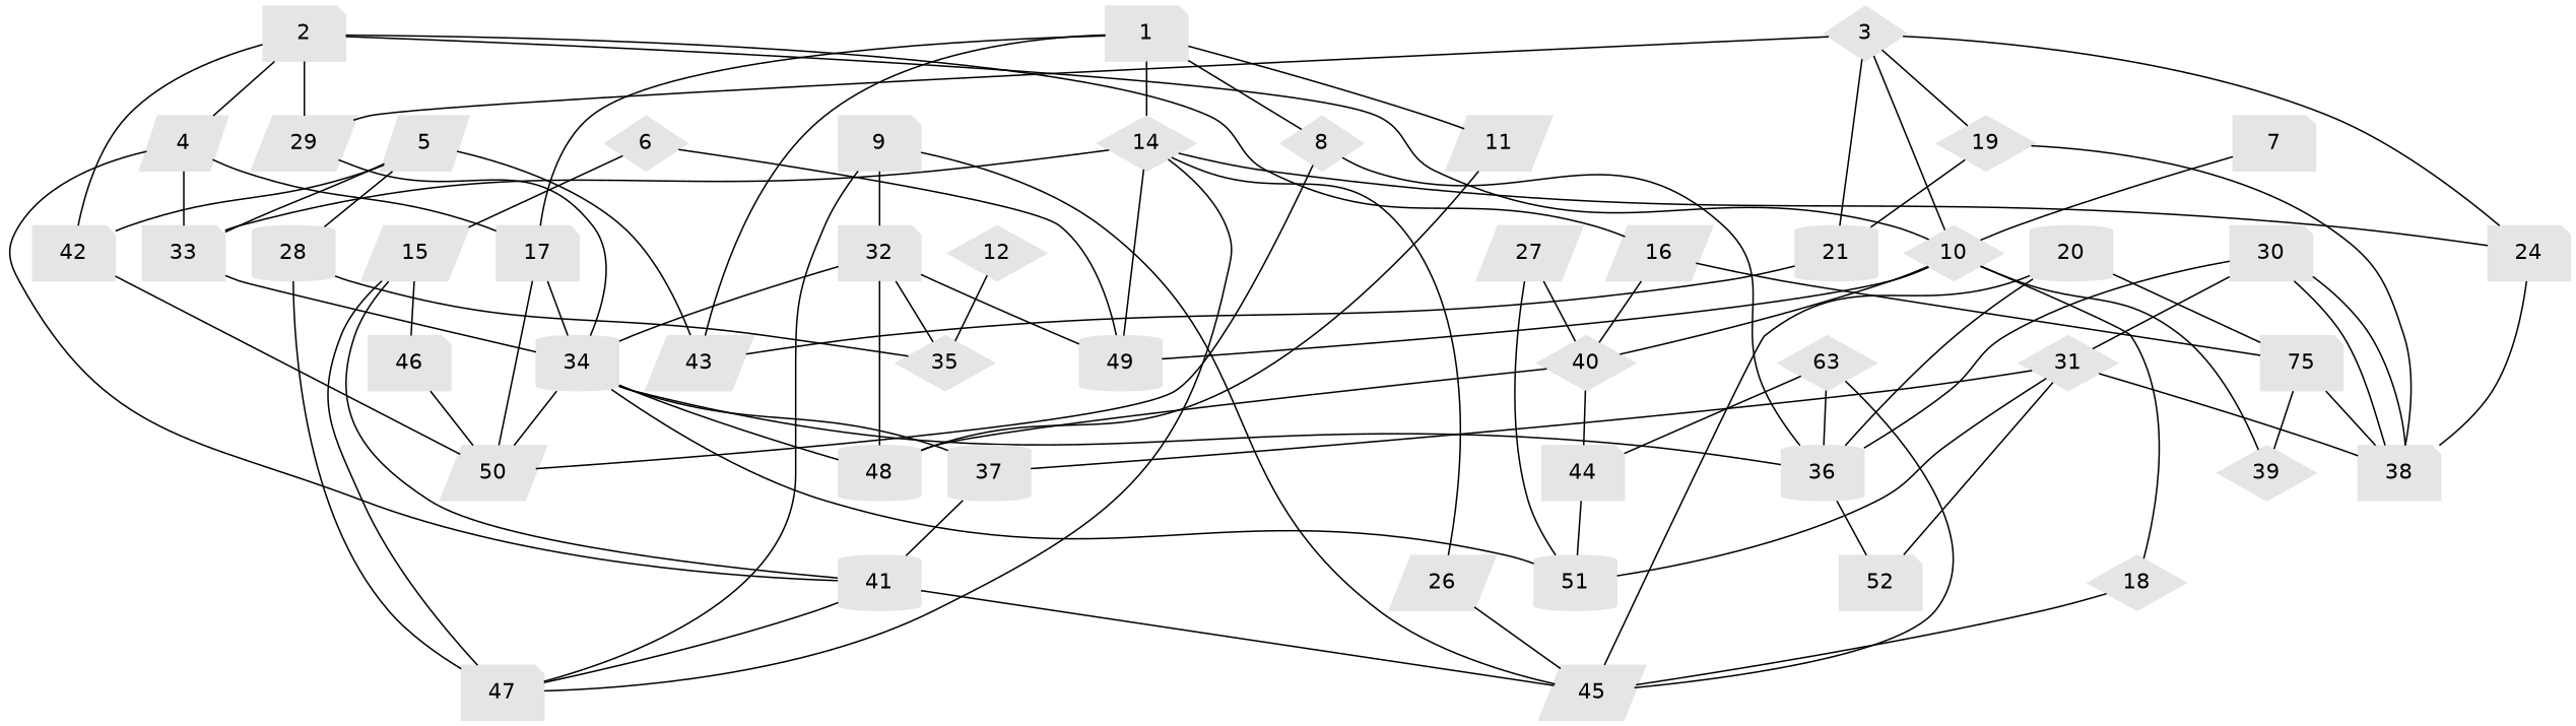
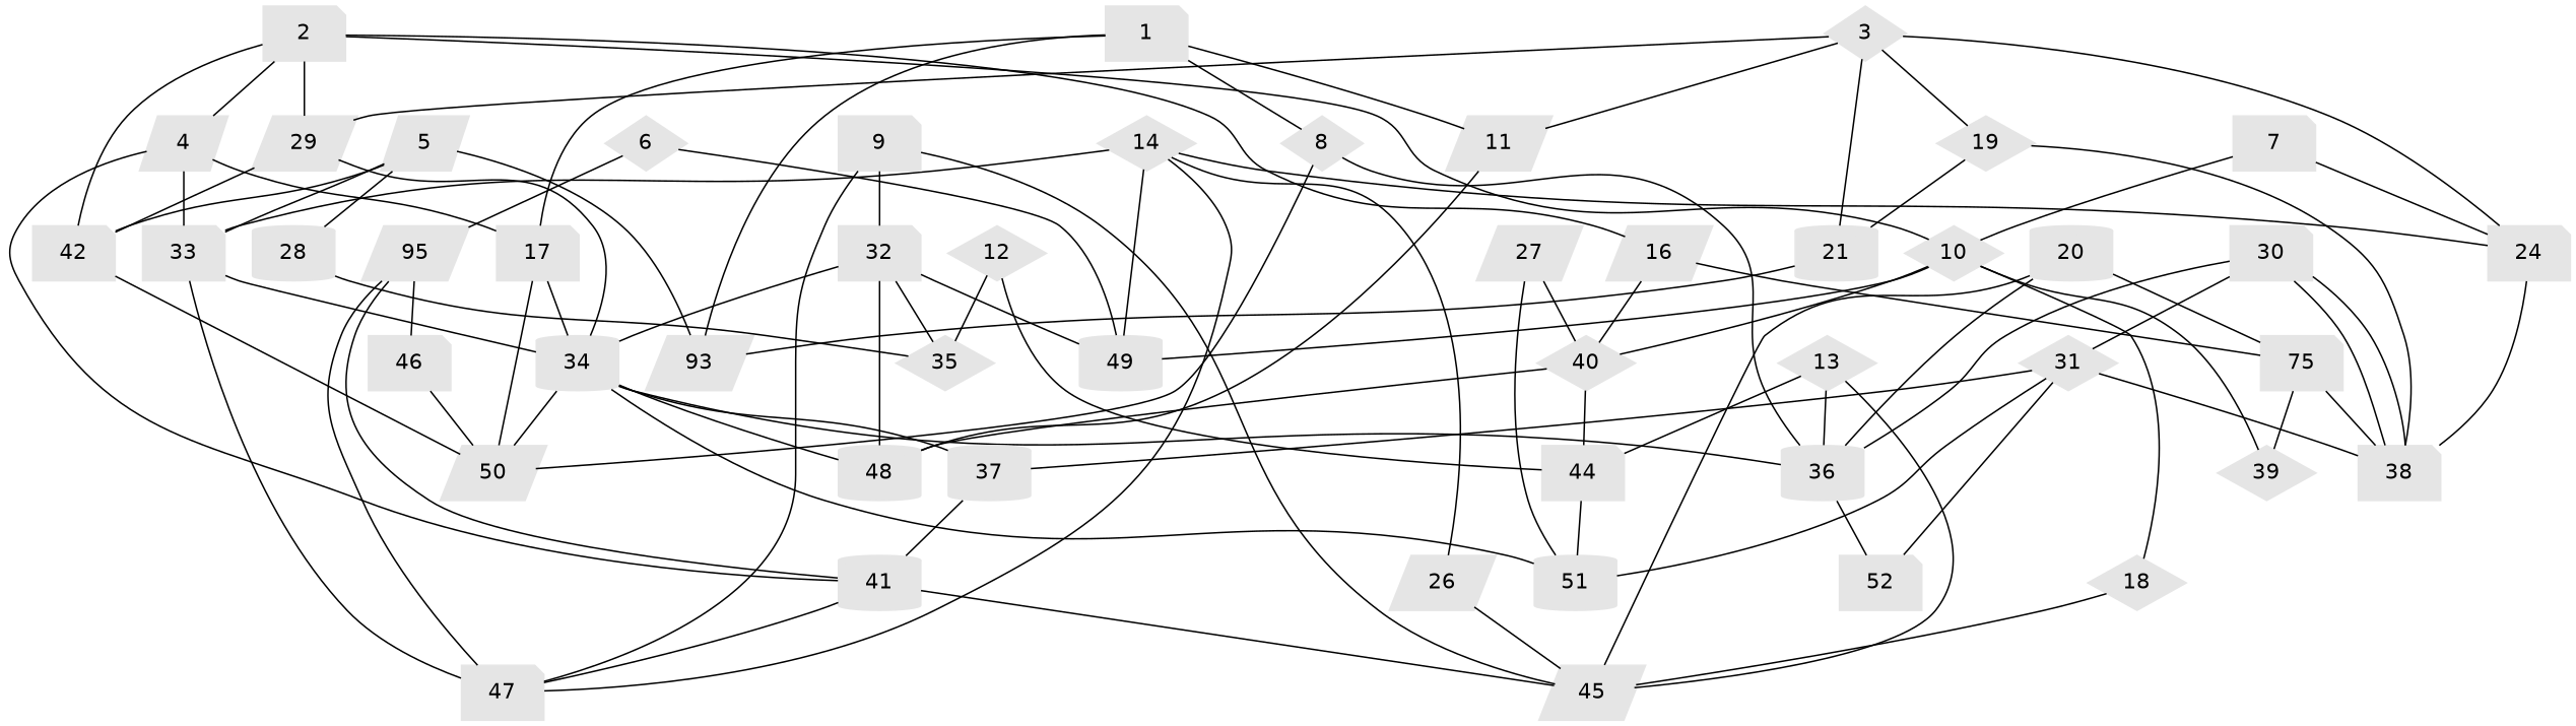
  graph {
    fontname="DejaVu Sans"
    node [color=gray90 fontname="DejaVu Sans" shape=note style=filled]
    edge [fontname="DejaVu Sans"]
    8 [shape=diamond]
    1
    11 [shape=parallelogram]
    14 [shape=diamond]
    17
-   43 [shape=parallelogram]
+   43 [shape=parallelogram label=93]
    36 [shape=cylinder]
    50 [shape=parallelogram]
    48 [shape=cylinder]
    24
    33
    49 [shape=cylinder]
    47
    26 [shape=parallelogram]
    34 [shape=cylinder]
    4 [shape=parallelogram]
    2
    10 [shape=diamond]
    16 [shape=parallelogram]
    29 [shape=parallelogram]
    42
    41 [shape=cylinder]
    18 [shape=diamond]
    39 [shape=diamond]
    40 [shape=diamond]
    n26 [label=75]
    3 [shape=diamond]
    19 [shape=diamond]
    21 [shape=cylinder]
    38
    45 [shape=parallelogram]
    5 [shape=parallelogram]
    28 [shape=cylinder]
    35 [shape=diamond]
    6 [shape=diamond]
-   15 [shape=parallelogram]
+   15 [shape=parallelogram label=95]
    46
    7
    52
    9
    32
    51 [shape=cylinder]
    44
    12 [shape=diamond]
-   13 [shape=diamond label=63]
+   13 [shape=diamond]
    37 [shape=cylinder]
    20 [shape=cylinder]
    27 [shape=parallelogram]
    30
    31 [shape=diamond]
    8 -- 36
    8 -- 50
    1 -- 8
    1 -- 11
-   1 -- 14
    1 -- 17
    1 -- 43
    11 -- 48
    14 -- 24
    14 -- 33
    14 -- 49
    14 -- 47
    14 -- 26
    17 -- 50
    17 -- 34
    36 -- 52
    24 -- 38
    33 -- 34
    26 -- 45
    34 -- 36
    34 -- 50
    34 -- 48
    34 -- 51
    34 -- 37
    4 -- 17
    4 -- 33
    4 -- 41
    2 -- 4
    2 -- 10
    2 -- 16
    2 -- 29
    2 -- 42
    10 -- 49
    10 -- 18
    10 -- 39
    10 -- 40
    16 -- 40
    16 -- n26
    29 -- 34
+   29 -- 42
    42 -- 50
    41 -- 47
    41 -- 45
    18 -- 45
    40 -- 48
    40 -- 44
    n26 -- 39
    n26 -- 38
-   3 -- 10
+   3 -- 11
    3 -- 24
    3 -- 29
    3 -- 19
    3 -- 21
    19 -- 21
    19 -- 38
    21 -- 43
    5 -- 43
    5 -- 33
    5 -- 42
    5 -- 28
-   28 -- 47
+   33 -- 47
    28 -- 35
    6 -- 49
    6 -- 15
    15 -- 47
    15 -- 41
    15 -- 46
    46 -- 50
+   7 -- 24
    7 -- 10
    9 -- 47
    9 -- 45
    9 -- 32
    32 -- 48
    32 -- 49
    32 -- 34
    32 -- 35
    44 -- 51
    12 -- 35
+   12 -- 44
    13 -- 36
    13 -- 45
    13 -- 44
    37 -- 41
    20 -- 36
    20 -- n26
    20 -- 45
    27 -- 40
    27 -- 51
    30 -- 36
    30 -- 38
    30 -- 38
    30 -- 31
    31 -- 38
    31 -- 52
    31 -- 51
    31 -- 37
  }
